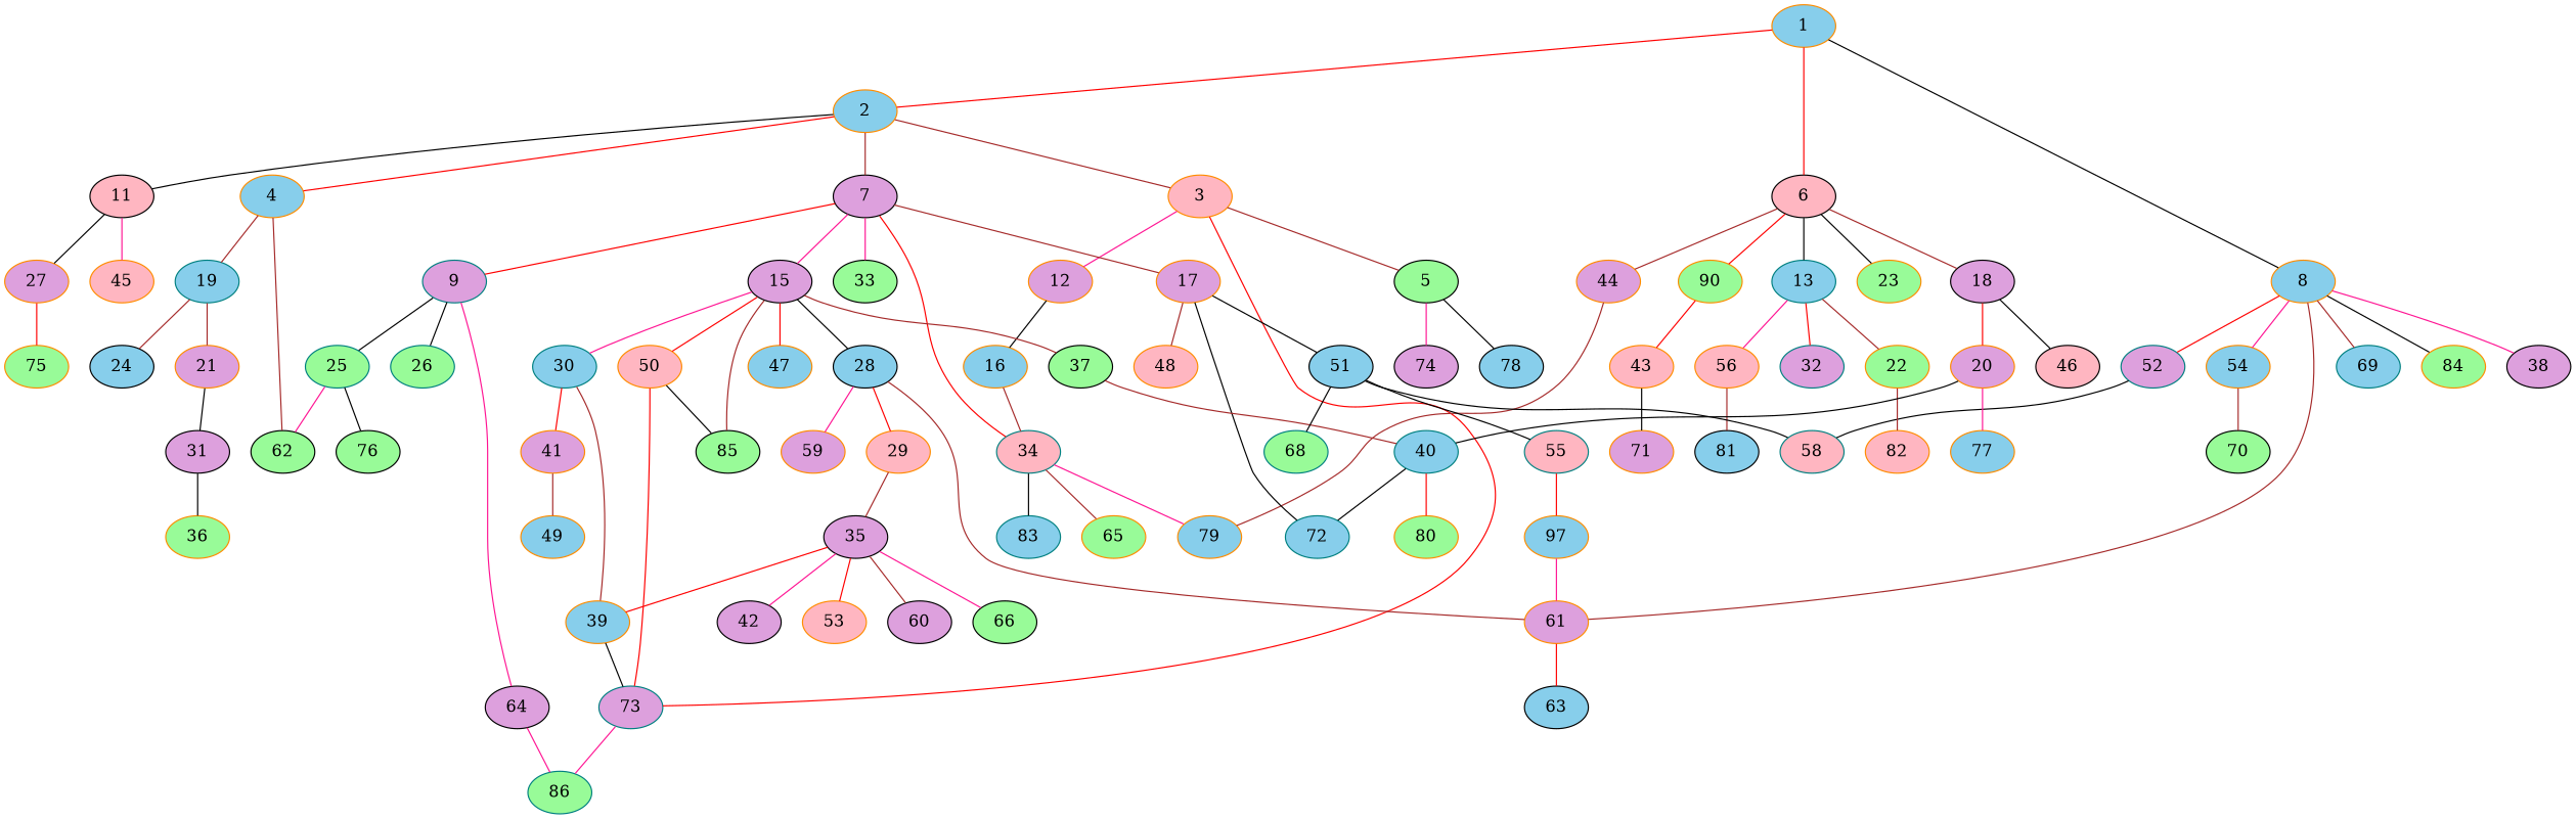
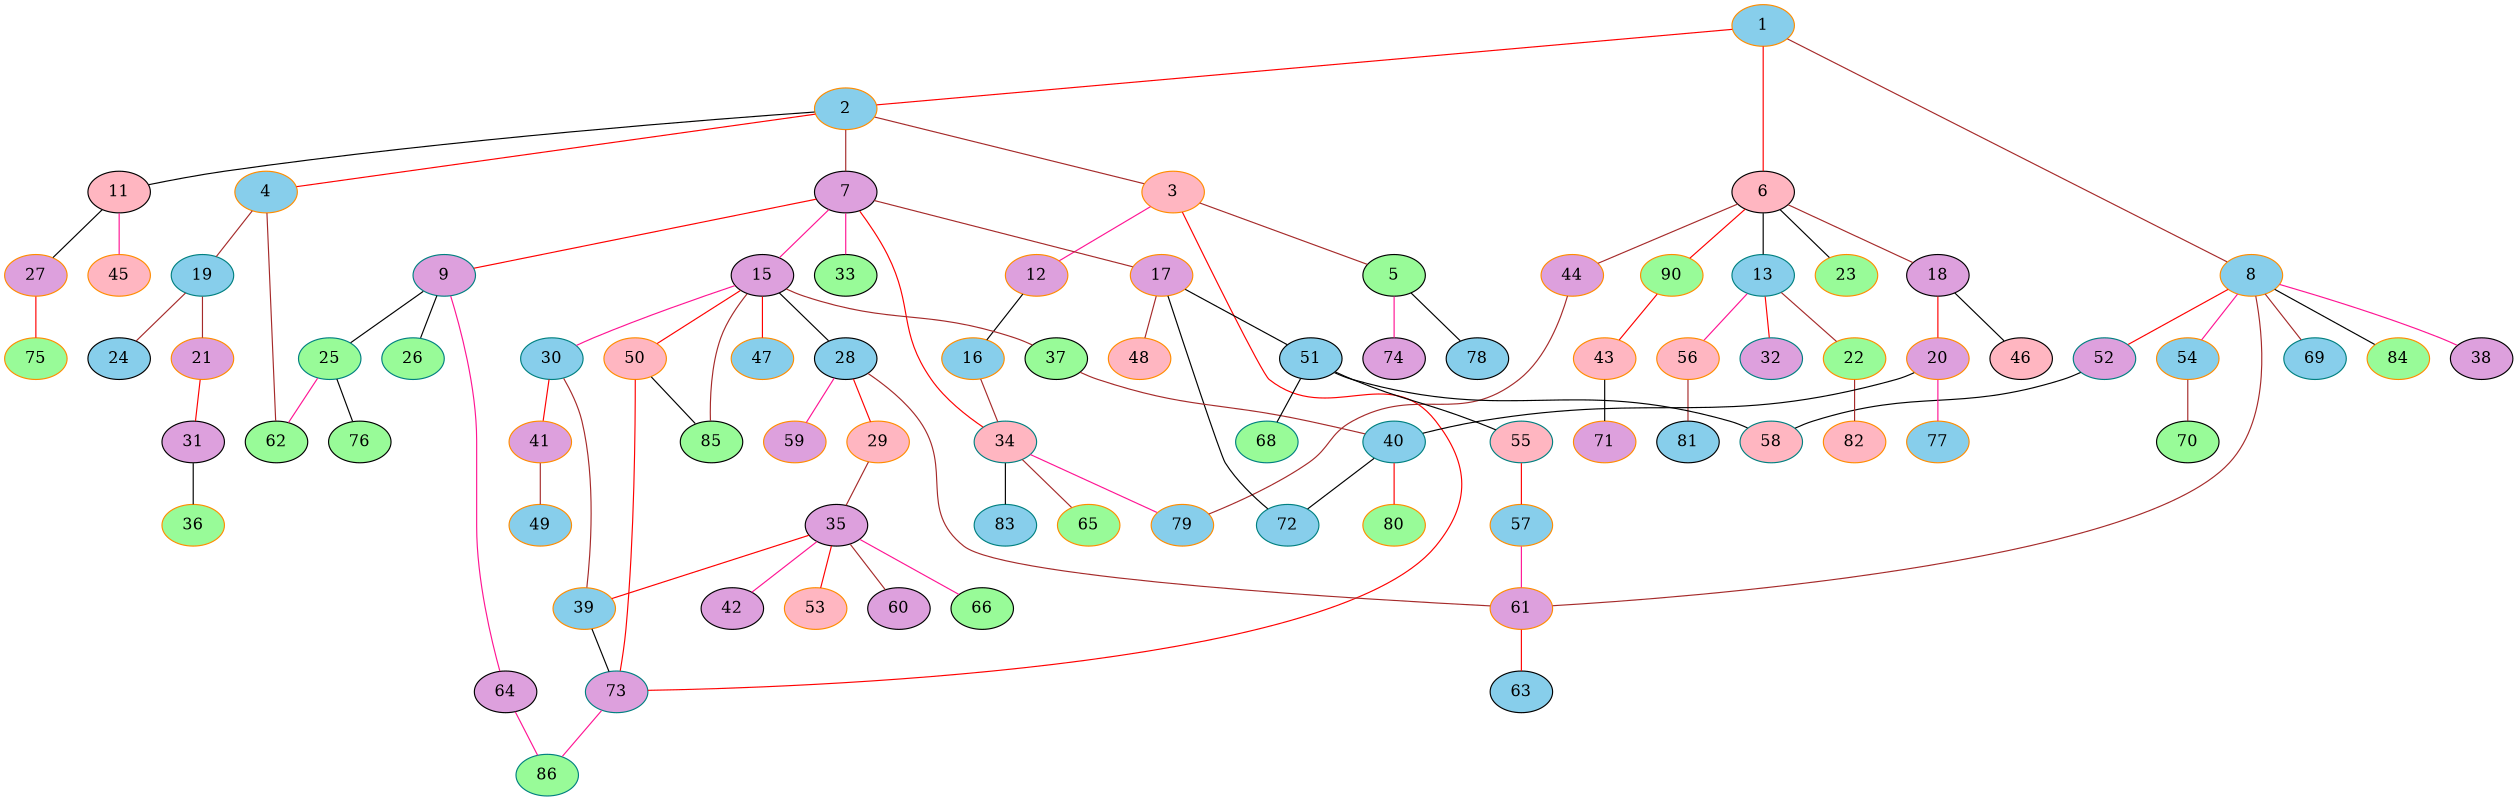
  graph {
    node [color=darkorange fillcolor=skyblue style=filled]
    edge [color=brown]
    1
    2
    6 [color=black fillcolor=lightpink]
    8
    3 [fillcolor=lightpink]
    4
    7 [color=black fillcolor=plum]
    11 [color=black fillcolor=lightpink]
    n9 [fillcolor=palegreen label=90]
    13 [color=teal]
    18 [color=black fillcolor=plum]
    23 [fillcolor=palegreen]
    44 [fillcolor=plum]
    38 [color=black fillcolor=plum]
    52 [color=teal fillcolor=plum]
    54
    61 [fillcolor=plum]
    69 [color=teal]
    84 [fillcolor=palegreen]
    5 [color=black fillcolor=palegreen]
    12 [fillcolor=plum]
    73 [color=teal fillcolor=plum]
    19 [color=teal]
    62 [color=black fillcolor=palegreen]
    9 [color=teal fillcolor=plum]
    15 [color=black fillcolor=plum]
    17 [fillcolor=plum]
    33 [color=black fillcolor=palegreen]
    34 [color=teal fillcolor=lightpink]
    27 [fillcolor=plum]
    45 [fillcolor=lightpink]
    74 [color=black fillcolor=plum]
    78 [color=black]
    16
    86 [color=teal fillcolor=palegreen]
    21 [fillcolor=plum]
    24 [color=black]
    43 [fillcolor=lightpink]
    22 [fillcolor=palegreen]
    32 [color=teal fillcolor=plum]
    56 [fillcolor=lightpink]
    20 [fillcolor=plum]
    46 [color=black fillcolor=lightpink]
    79
    25 [color=teal fillcolor=palegreen]
    26 [color=teal fillcolor=palegreen]
    64 [color=black fillcolor=plum]
    28 [color=black]
    30 [color=teal]
    37 [color=black fillcolor=palegreen]
    47
    50 [fillcolor=lightpink]
    85 [color=black fillcolor=palegreen]
    48 [fillcolor=lightpink]
    51 [color=black]
    72 [color=teal]
    65 [fillcolor=palegreen]
    83 [color=teal]
    58 [color=teal fillcolor=lightpink]
    70 [color=black fillcolor=palegreen]
    63 [color=black]
    76 [color=black fillcolor=palegreen]
    71 [fillcolor=plum]
    75 [fillcolor=palegreen]
    82 [fillcolor=lightpink]
    81 [color=black]
    29 [fillcolor=lightpink]
    59 [fillcolor=plum]
    39
    41 [fillcolor=plum]
    40 [color=teal]
    55 [color=teal fillcolor=lightpink]
    68 [color=teal fillcolor=palegreen]
    77
    31 [color=black fillcolor=plum]
    80 [fillcolor=palegreen]
    36 [fillcolor=palegreen]
    35 [color=black fillcolor=plum]
    42 [color=black fillcolor=plum]
    53 [fillcolor=lightpink]
    60 [color=black fillcolor=plum]
    66 [color=black fillcolor=palegreen]
    49
-   57 [label=97]
+   57
    1 -- 2 [color=red]
    1 -- 6 [color=red]
-   1 -- 8 [color=black]
+   1 -- 8
    2 -- 3
    2 -- 4 [color=red]
    2 -- 7
    2 -- 11 [color=black]
    6 -- n9 [color=red]
    6 -- 13 [color=black]
    6 -- 18
    6 -- 23 [color=black]
    6 -- 44
    8 -- 38 [color=deeppink]
    8 -- 52 [color=red]
    8 -- 54 [color=deeppink]
    8 -- 61
    8 -- 69
    8 -- 84 [color=black]
    3 -- 5
    3 -- 12 [color=deeppink]
    3 -- 73 [color=red]
    4 -- 19
    4 -- 62
    7 -- 9 [color=red]
    7 -- 15 [color=deeppink]
    7 -- 17
    7 -- 33 [color=deeppink]
    7 -- 34 [color=red]
    11 -- 27 [color=black]
    11 -- 45 [color=deeppink]
    n9 -- 43 [color=red]
    13 -- 22
    13 -- 32 [color=red]
    13 -- 56 [color=deeppink]
    18 -- 20 [color=red]
    18 -- 46 [color=black]
    44 -- 79
    52 -- 58 [color=black]
    54 -- 70
    61 -- 63 [color=red]
    5 -- 74 [color=deeppink]
    5 -- 78 [color=black]
    12 -- 16 [color=black]
    73 -- 86 [color=deeppink]
    19 -- 21
    19 -- 24
    9 -- 25 [color=black]
    9 -- 26 [color=black]
    9 -- 64 [color=deeppink]
    15 -- 28 [color=black]
    15 -- 30 [color=deeppink]
    15 -- 37
    15 -- 47 [color=red]
    15 -- 50 [color=red]
    15 -- 85
    17 -- 48
    17 -- 51 [color=black]
    17 -- 72 [color=black]
    34 -- 79 [color=deeppink]
    34 -- 65
    34 -- 83 [color=black]
    27 -- 75 [color=red]
    16 -- 34
-   21 -- 31 [color=black]
+   21 -- 31 [color=red]
    43 -- 71 [color=black]
    22 -- 82
    56 -- 81
    20 -- 40 [color=black]
    20 -- 77 [color=deeppink]
    25 -- 62 [color=deeppink]
    25 -- 76 [color=black]
    64 -- 86 [color=deeppink]
    28 -- 61
    28 -- 29 [color=red]
    28 -- 59 [color=deeppink]
    30 -- 39
    30 -- 41 [color=red]
    37 -- 40
    50 -- 73 [color=red]
    50 -- 85 [color=black]
    51 -- 58 [color=black]
    51 -- 55 [color=black]
    51 -- 68 [color=black]
    29 -- 35
    39 -- 73 [color=black]
    41 -- 49
    40 -- 72 [color=black]
    40 -- 80 [color=red]
    55 -- 57 [color=red]
    31 -- 36 [color=black]
    35 -- 39 [color=red]
    35 -- 42 [color=deeppink]
    35 -- 53 [color=red]
    35 -- 60
    35 -- 66 [color=deeppink]
    57 -- 61 [color=deeppink]
  }
